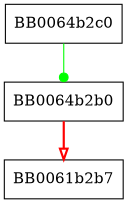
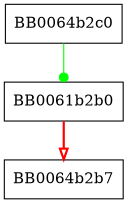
  digraph {
    fontname="DejaVu Serif"
    splines=ortho
    node [fontname="DejaVu Serif" shape=box]
    edge [fontname="DejaVu Serif"]
-   BB0064b2b0
-   BB0064b2b7 [label=BB0061b2b7]
+   BB0064b2b0 [label=BB0061b2b0]
+   BB0064b2b7
    BB0064b2c0
    BB0064b2b0 -> BB0064b2b7 [arrowhead=onormal color=red style=bold]
    BB0064b2c0 -> BB0064b2b0 [arrowhead=dot color=green style=solid]
  }
